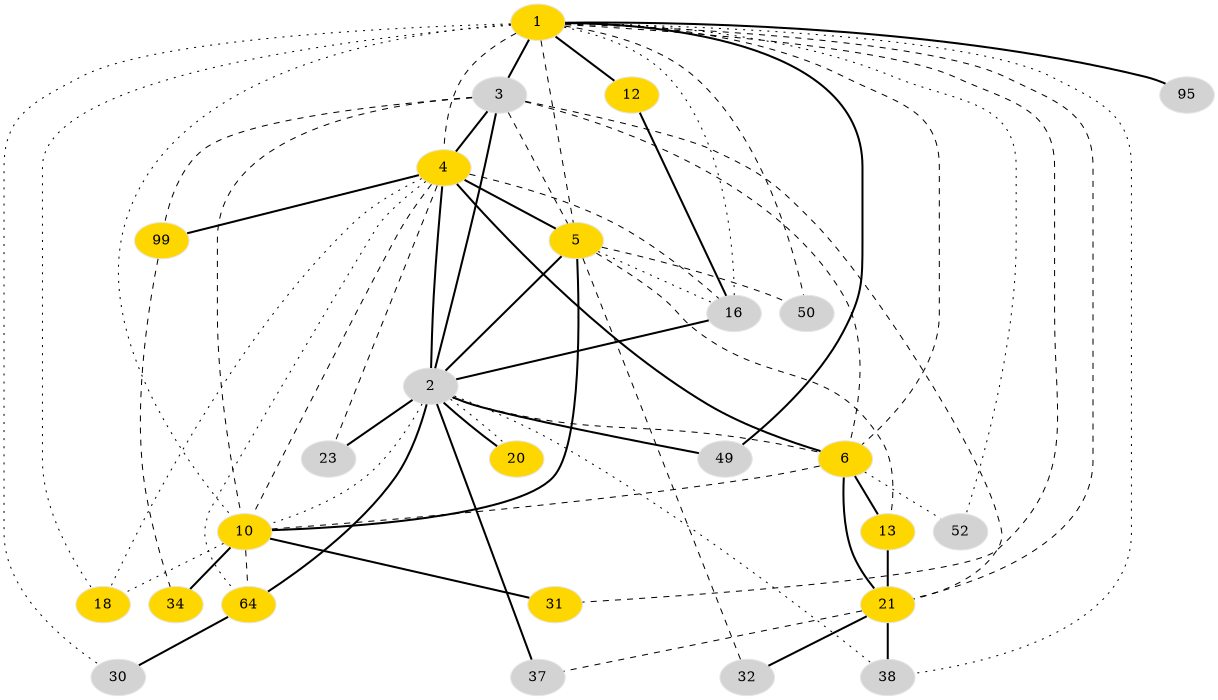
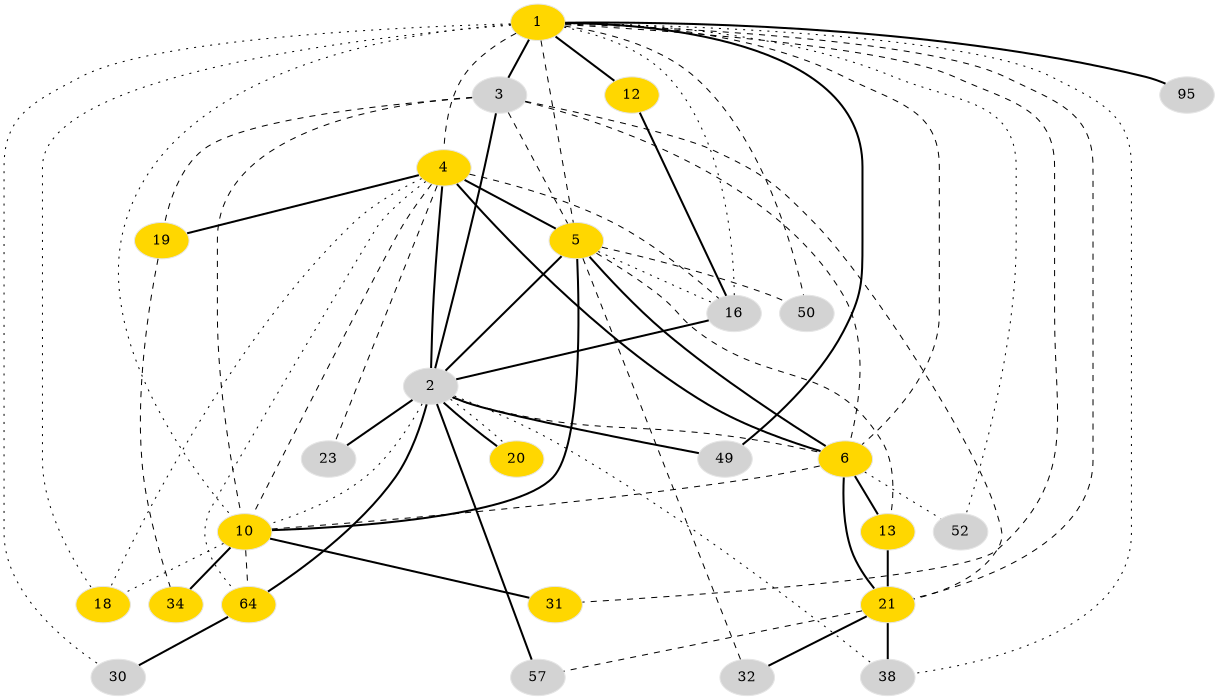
  graph {
    node [color=gray90 fillcolor=gold style=filled]
    edge [style=bold]
    1 [super="+7"]
    3 [fillcolor=lightgrey super="+44+45+9"]
    4 [super="+36+47+54+8+28"]
    5
    6
    10
    12
    16 [fillcolor=lightgrey super="+26+25"]
    18 [super="+48+35"]
    21 [super="+51+27"]
    30 [fillcolor=lightgrey]
    31
    38 [fillcolor=lightgrey super="+53"]
    49 [fillcolor=lightgrey]
    50 [fillcolor=lightgrey]
    52 [fillcolor=lightgrey]
    n17 [fillcolor=lightgrey label=95]
    2 [fillcolor=lightgrey super="+33"]
    n19 [label=64 super="+22"]
    20
    23 [fillcolor=lightgrey]
-   37 [fillcolor=lightgrey]
-   19 [label=99]
+   37 [fillcolor=lightgrey label=57]
+   19
    13
    32 [fillcolor=lightgrey]
    34
    1 -- 3 [weight=4]
    1 -- 4 [style=dashed weight=8]
    1 -- 5 [style=dashed weight=2]
    1 -- 6 [style=dashed weight=2]
    1 -- 10 [style=dotted weight=2]
    1 -- 12 [weight=2]
    1 -- 16 [style=dotted]
    1 -- 18 [style=dotted]
    1 -- 21 [style=dashed weight=2]
    1 -- 30 [style=dotted]
    1 -- 31 [style=dashed]
    1 -- 38 [style=dotted]
    1 -- 49
    1 -- 50 [style=dashed]
    1 -- 52 [style=dotted]
    1 -- n17 [weight=2]
-   3 -- 4 [weight=5]
    3 -- 5 [style=dashed weight=2]
    3 -- 6 [style=dashed weight=4]
    3 -- 10 [style=dashed weight=3]
    3 -- 21 [style=dashed]
    3 -- 19 [style=dashed]
    4 -- 5 [weight=2]
    4 -- 6 [weight=2]
    4 -- 10 [style=dashed weight=2]
    4 -- 16 [style=dashed weight=2]
    4 -- 18 [style=dotted weight=2]
    4 -- n19 [style=dotted]
    4 -- 23 [style=dashed]
    4 -- 19
+   5 -- 6
    5 -- 10
    5 -- 16 [style=dotted]
    5 -- 50 [style=dashed]
    5 -- 13 [style=dashed]
    5 -- 32 [style=dashed]
    6 -- 10 [style=dashed]
    6 -- 21
    6 -- 52 [style=dotted]
    6 -- 13
    10 -- 18 [style=dotted]
    10 -- 31
    10 -- n19 [style=dashed]
    10 -- 34
    12 -- 16
    16 -- 2 [weight=2]
    21 -- 38
    21 -- 37 [style=dashed]
    21 -- 32
    2 -- 3 [weight=3]
    2 -- 4 [weight=4]
    2 -- 5
    2 -- 6 [style=dashed]
    2 -- 10 [style=dotted]
    2 -- 38 [style=dotted]
    2 -- 49
    2 -- n19
    2 -- 20
    2 -- 20 [style=dotted]
    2 -- 23
    2 -- 37
    n19 -- 30
    19 -- 34 [style=dashed]
    13 -- 21
  }
